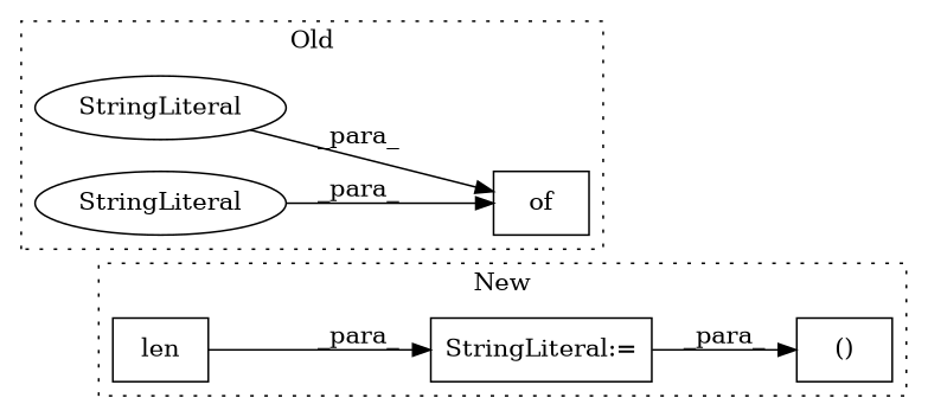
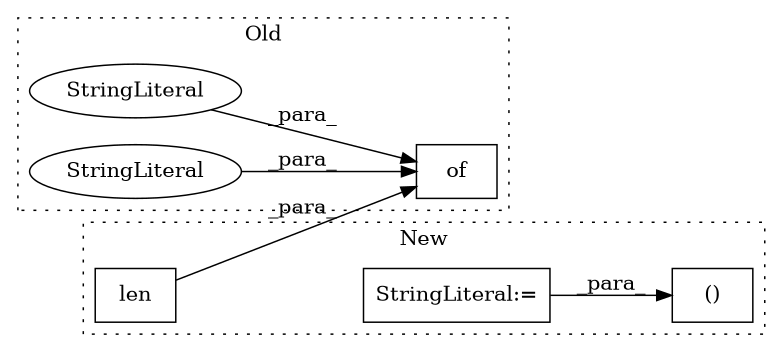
  digraph {
    rankdir=LR
    node [a=32 shape=box]
    n1 [l="3,1" label=of s="8079,8194"]
    n2 [a=45 l=11 label=StringLiteral s=8106 shape=ellipse]
    n3 [a=45 l=12 label=StringLiteral s=8145 shape=ellipse]
    n4 [l="4,1" label=len s="7949,7963"]
    n5 [a=7 l=1 label="StringLiteral:=" s=8061]
    n6 [a=106 l=241 label="()" s=8292]
    subgraph cluster_1 {
      label=Old
      style=dotted
      n1
      n2
      n3
    }
    subgraph cluster_2 {
      label=New
      style=dotted
      n4
      n5
      n6
    }
    n2 -> n1 [label=_para_]
    n3 -> n1 [label=_para_]
-   n4 -> n5 [label=_para_]
+   n4 -> n1 [label=_para_]
    n5 -> n6 [label=_para_]
  }
